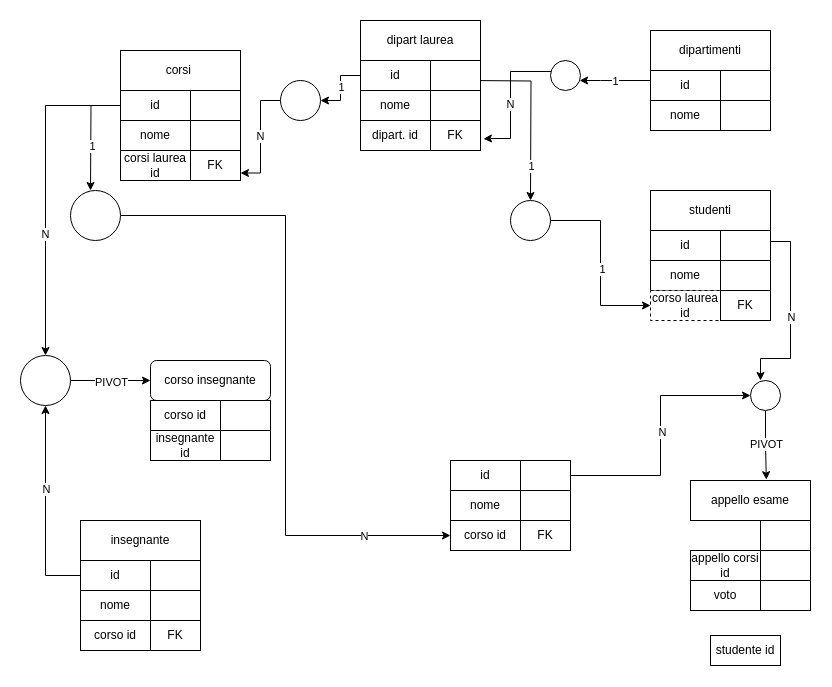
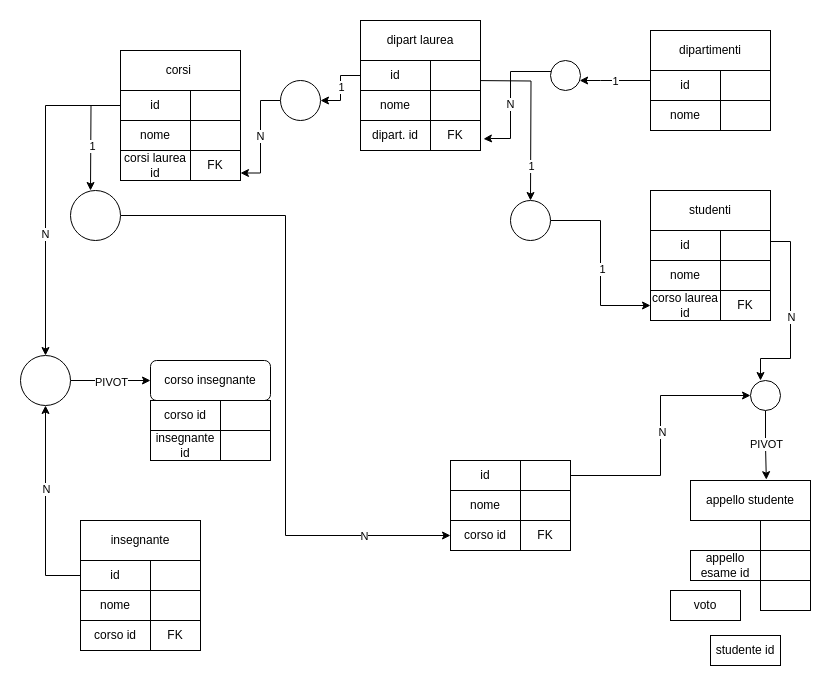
  <mxCell id="0" />
  <mxCell id="1" parent="0" />
  <mxCell id="2" value="dipartimenti" style="rounded=0;whiteSpace=wrap;html=1;" vertex="1" parent="1"><mxGeometry x="650" y="30" width="120" height="40" as="geometry" /></mxCell>
  <mxCell id="3" value="" style="edgeStyle=orthogonalEdgeStyle;rounded=0;orthogonalLoop=1;jettySize=auto;html=1;" edge="1" parent="1" source="5" target="11"><mxGeometry relative="1" as="geometry"><Array as="points"><mxPoint x="600" y="80" /><mxPoint x="600" y="80" /></Array></mxGeometry></mxCell>
  <mxCell id="4" value="1" style="edgeLabel;html=1;align=center;verticalAlign=middle;resizable=0;points=[];" vertex="1" connectable="0" parent="3"><mxGeometry x="0.004" relative="1" as="geometry"><mxPoint as="offset" /></mxGeometry></mxCell>
  <mxCell id="5" value="id" style="rounded=0;whiteSpace=wrap;html=1;" vertex="1" parent="1"><mxGeometry x="650" y="70" width="70" height="30" as="geometry" /></mxCell>
  <mxCell id="6" value="nome" style="rounded=0;whiteSpace=wrap;html=1;" vertex="1" parent="1"><mxGeometry x="650" y="100" width="70" height="30" as="geometry" /></mxCell>
  <mxCell id="7" value="" style="rounded=0;whiteSpace=wrap;html=1;" vertex="1" parent="1"><mxGeometry x="720" y="70" width="50" height="30" as="geometry" /></mxCell>
  <mxCell id="8" value="" style="rounded=0;whiteSpace=wrap;html=1;" vertex="1" parent="1"><mxGeometry x="720" y="100" width="50" height="30" as="geometry" /></mxCell>
  <mxCell id="9" value="" style="edgeStyle=orthogonalEdgeStyle;rounded=0;orthogonalLoop=1;jettySize=auto;html=1;entryX=1.06;entryY=0.613;entryDx=0;entryDy=0;entryPerimeter=0;" edge="1" parent="1" target="22"><mxGeometry relative="1" as="geometry"><mxPoint x="570" y="70" as="sourcePoint" /><mxPoint x="500" y="140" as="targetPoint" /><Array as="points"><mxPoint x="570" y="71" /><mxPoint x="510" y="71" /><mxPoint x="510" y="138" /><mxPoint x="490" y="138" /></Array></mxGeometry></mxCell>
  <mxCell id="10" value="N" style="edgeLabel;html=1;align=center;verticalAlign=middle;resizable=0;points=[];" vertex="1" connectable="0" parent="9"><mxGeometry x="0.203" y="-1" relative="1" as="geometry"><mxPoint as="offset" /></mxGeometry></mxCell>
  <mxCell id="11" value="" style="ellipse;whiteSpace=wrap;html=1;aspect=fixed;" vertex="1" parent="1"><mxGeometry x="550" y="60" width="30" height="30" as="geometry" /></mxCell>
  <mxCell id="12" value="dipart laurea" style="rounded=0;whiteSpace=wrap;html=1;" vertex="1" parent="1"><mxGeometry x="360" y="20" width="120" height="40" as="geometry" /></mxCell>
  <mxCell id="13" style="edgeStyle=orthogonalEdgeStyle;rounded=0;orthogonalLoop=1;jettySize=auto;html=1;entryX=1;entryY=0.5;entryDx=0;entryDy=0;" edge="1" parent="1" source="15" target="66"><mxGeometry relative="1" as="geometry" /></mxCell>
  <mxCell id="14" value="1" style="edgeLabel;html=1;align=center;verticalAlign=middle;resizable=0;points=[];" vertex="1" connectable="0" parent="13"><mxGeometry x="-0.036" relative="1" as="geometry"><mxPoint as="offset" /></mxGeometry></mxCell>
  <mxCell id="15" value="id" style="rounded=0;whiteSpace=wrap;html=1;" vertex="1" parent="1"><mxGeometry x="360" y="60" width="70" height="30" as="geometry" /></mxCell>
  <mxCell id="16" value="nome" style="rounded=0;whiteSpace=wrap;html=1;" vertex="1" parent="1"><mxGeometry x="360" y="90" width="70" height="30" as="geometry" /></mxCell>
  <mxCell id="17" value="" style="edgeStyle=orthogonalEdgeStyle;rounded=0;orthogonalLoop=1;jettySize=auto;html=1;" edge="1" parent="1"><mxGeometry relative="1" as="geometry"><mxPoint x="470" y="80" as="sourcePoint" /><mxPoint x="530" y="200" as="targetPoint" /></mxGeometry></mxCell>
  <mxCell id="18" value="1" style="edgeLabel;html=1;align=center;verticalAlign=middle;resizable=0;points=[];" vertex="1" connectable="0" parent="17"><mxGeometry x="0.618" relative="1" as="geometry"><mxPoint as="offset" /></mxGeometry></mxCell>
  <mxCell id="19" value="" style="rounded=0;whiteSpace=wrap;html=1;" vertex="1" parent="1"><mxGeometry x="430" y="60" width="50" height="30" as="geometry" /></mxCell>
  <mxCell id="20" value="" style="rounded=0;whiteSpace=wrap;html=1;" vertex="1" parent="1"><mxGeometry x="430" y="90" width="50" height="30" as="geometry" /></mxCell>
  <mxCell id="21" value="dipart. id" style="rounded=0;whiteSpace=wrap;html=1;" vertex="1" parent="1"><mxGeometry x="360" y="120" width="70" height="30" as="geometry" /></mxCell>
  <mxCell id="22" value="FK" style="rounded=0;whiteSpace=wrap;html=1;" vertex="1" parent="1"><mxGeometry x="430" y="120" width="50" height="30" as="geometry" /></mxCell>
  <mxCell id="23" value="" style="edgeStyle=orthogonalEdgeStyle;rounded=0;orthogonalLoop=1;jettySize=auto;html=1;entryX=0;entryY=0.5;entryDx=0;entryDy=0;" edge="1" parent="1" source="25" target="33"><mxGeometry relative="1" as="geometry"><mxPoint x="600" y="300" as="targetPoint" /></mxGeometry></mxCell>
  <mxCell id="24" value="1" style="edgeLabel;html=1;align=center;verticalAlign=middle;resizable=0;points=[];" vertex="1" connectable="0" parent="23"><mxGeometry x="0.057" y="1" relative="1" as="geometry"><mxPoint as="offset" /></mxGeometry></mxCell>
  <mxCell id="25" value="" style="ellipse;whiteSpace=wrap;html=1;aspect=fixed;" vertex="1" parent="1"><mxGeometry x="510" y="200" width="40" height="40" as="geometry" /></mxCell>
  <mxCell id="26" value="studenti" style="rounded=0;whiteSpace=wrap;html=1;" vertex="1" parent="1"><mxGeometry x="650" y="190" width="120" height="40" as="geometry" /></mxCell>
  <mxCell id="27" value="id" style="rounded=0;whiteSpace=wrap;html=1;" vertex="1" parent="1"><mxGeometry x="650" y="230" width="70" height="30" as="geometry" /></mxCell>
  <mxCell id="28" value="nome" style="rounded=0;whiteSpace=wrap;html=1;" vertex="1" parent="1"><mxGeometry x="650" y="260" width="70" height="30" as="geometry" /></mxCell>
  <mxCell id="29" value="" style="edgeStyle=orthogonalEdgeStyle;rounded=0;orthogonalLoop=1;jettySize=auto;html=1;strokeColor=default;" edge="1" parent="1"><mxGeometry relative="1" as="geometry"><mxPoint x="740" y="239.999" as="sourcePoint" /><mxPoint x="760" y="380" as="targetPoint" /><Array as="points"><mxPoint x="740" y="241" /><mxPoint x="790" y="241" /><mxPoint x="790" y="358" /></Array></mxGeometry></mxCell>
  <mxCell id="30" value="N" style="edgeLabel;html=1;align=center;verticalAlign=middle;resizable=0;points=[];" vertex="1" connectable="0" parent="29"><mxGeometry x="0.156" relative="1" as="geometry"><mxPoint as="offset" /></mxGeometry></mxCell>
  <mxCell id="31" value="" style="rounded=0;whiteSpace=wrap;html=1;" vertex="1" parent="1"><mxGeometry x="720" y="230" width="50" height="30" as="geometry" /></mxCell>
  <mxCell id="32" value="" style="rounded=0;whiteSpace=wrap;html=1;" vertex="1" parent="1"><mxGeometry x="720" y="260" width="50" height="30" as="geometry" /></mxCell>
- <mxCell id="33" value="corso laurea id" style="rounded=0;whiteSpace=wrap;html=1;dashed=1;" vertex="1" parent="1"><mxGeometry x="650" y="290" width="70" height="30" as="geometry" /></mxCell>
+ <mxCell id="33" value="corso laurea id" style="rounded=0;whiteSpace=wrap;html=1;" vertex="1" parent="1"><mxGeometry x="650" y="290" width="70" height="30" as="geometry" /></mxCell>
  <mxCell id="34" value="FK" style="rounded=0;whiteSpace=wrap;html=1;" vertex="1" parent="1"><mxGeometry x="720" y="290" width="50" height="30" as="geometry" /></mxCell>
  <mxCell id="35" value="" style="edgeStyle=orthogonalEdgeStyle;rounded=0;orthogonalLoop=1;jettySize=auto;html=1;entryX=0.632;entryY=-0.021;entryDx=0;entryDy=0;entryPerimeter=0;" edge="1" parent="1" source="37" target="38"><mxGeometry relative="1" as="geometry"><mxPoint x="765" y="475" as="targetPoint" /></mxGeometry></mxCell>
  <mxCell id="36" value="PIVOT" style="edgeLabel;html=1;align=center;verticalAlign=middle;resizable=0;points=[];" vertex="1" connectable="0" parent="35"><mxGeometry x="-0.052" relative="1" as="geometry"><mxPoint as="offset" /></mxGeometry></mxCell>
  <mxCell id="37" value="" style="ellipse;whiteSpace=wrap;html=1;aspect=fixed;" vertex="1" parent="1"><mxGeometry x="750" y="380" width="30" height="30" as="geometry" /></mxCell>
- <mxCell id="38" value="appello esame" style="rounded=0;whiteSpace=wrap;html=1;" vertex="1" parent="1"><mxGeometry x="690" y="480" width="120" height="40" as="geometry" /></mxCell>
+ <mxCell id="38" value="appello studente" style="rounded=0;whiteSpace=wrap;html=1;" vertex="1" parent="1"><mxGeometry x="690" y="480" width="120" height="40" as="geometry" /></mxCell>
  <mxCell id="39" value="studente id" style="rounded=0;whiteSpace=wrap;html=1;" vertex="1" parent="1"><mxGeometry x="710" y="635" width="70" height="30" as="geometry" /></mxCell>
- <mxCell id="40" value="appello corsi id" style="rounded=0;whiteSpace=wrap;html=1;" vertex="1" parent="1"><mxGeometry x="690" y="550" width="70" height="30" as="geometry" /></mxCell>
+ <mxCell id="40" value="appello esame id" style="rounded=0;whiteSpace=wrap;html=1;" vertex="1" parent="1"><mxGeometry x="690" y="550" width="70" height="30" as="geometry" /></mxCell>
  <mxCell id="41" value="" style="rounded=0;whiteSpace=wrap;html=1;" vertex="1" parent="1"><mxGeometry x="760" y="520" width="50" height="30" as="geometry" /></mxCell>
  <mxCell id="42" value="" style="rounded=0;whiteSpace=wrap;html=1;" vertex="1" parent="1"><mxGeometry x="760" y="550" width="50" height="30" as="geometry" /></mxCell>
- <mxCell id="43" value="voto" style="rounded=0;whiteSpace=wrap;html=1;" vertex="1" parent="1"><mxGeometry x="690" y="580" width="70" height="30" as="geometry" /></mxCell>
+ <mxCell id="43" value="voto" style="rounded=0;whiteSpace=wrap;html=1;" vertex="1" parent="1"><mxGeometry x="670" y="590" width="70" height="30" as="geometry" /></mxCell>
  <mxCell id="44" value="" style="rounded=0;whiteSpace=wrap;html=1;" vertex="1" parent="1"><mxGeometry x="760" y="580" width="50" height="30" as="geometry" /></mxCell>
  <mxCell id="45" value="id" style="rounded=0;whiteSpace=wrap;html=1;" vertex="1" parent="1"><mxGeometry x="450" y="460" width="70" height="30" as="geometry" /></mxCell>
  <mxCell id="46" value="nome" style="rounded=0;whiteSpace=wrap;html=1;" vertex="1" parent="1"><mxGeometry x="450" y="490" width="70" height="30" as="geometry" /></mxCell>
  <mxCell id="47" style="edgeStyle=orthogonalEdgeStyle;rounded=0;orthogonalLoop=1;jettySize=auto;html=1;entryX=0;entryY=0.5;entryDx=0;entryDy=0;" edge="1" parent="1" source="49" target="37"><mxGeometry relative="1" as="geometry" /></mxCell>
  <mxCell id="48" value="N" style="edgeLabel;html=1;align=center;verticalAlign=middle;resizable=0;points=[];" vertex="1" connectable="0" parent="47"><mxGeometry x="0.03" y="-1" relative="1" as="geometry"><mxPoint as="offset" /></mxGeometry></mxCell>
  <mxCell id="49" value="" style="rounded=0;whiteSpace=wrap;html=1;" vertex="1" parent="1"><mxGeometry x="520" y="460" width="50" height="30" as="geometry" /></mxCell>
  <mxCell id="50" value="" style="rounded=0;whiteSpace=wrap;html=1;" vertex="1" parent="1"><mxGeometry x="520" y="490" width="50" height="30" as="geometry" /></mxCell>
  <mxCell id="51" value="corso id" style="rounded=0;whiteSpace=wrap;html=1;" vertex="1" parent="1"><mxGeometry x="450" y="520" width="70" height="30" as="geometry" /></mxCell>
  <mxCell id="52" value="FK" style="rounded=0;whiteSpace=wrap;html=1;" vertex="1" parent="1"><mxGeometry x="520" y="520" width="50" height="30" as="geometry" /></mxCell>
  <mxCell id="53" value="corsi&amp;nbsp;" style="rounded=0;whiteSpace=wrap;html=1;" vertex="1" parent="1"><mxGeometry x="120" y="50" width="120" height="40" as="geometry" /></mxCell>
  <mxCell id="54" style="edgeStyle=orthogonalEdgeStyle;rounded=0;orthogonalLoop=1;jettySize=auto;html=1;entryX=0.5;entryY=0;entryDx=0;entryDy=0;" edge="1" parent="1" source="58" target="86"><mxGeometry relative="1" as="geometry" /></mxCell>
  <mxCell id="55" value="N" style="edgeLabel;html=1;align=center;verticalAlign=middle;resizable=0;points=[];" vertex="1" connectable="0" parent="54"><mxGeometry x="0.247" y="-1" relative="1" as="geometry"><mxPoint as="offset" /></mxGeometry></mxCell>
  <mxCell id="56" style="edgeStyle=orthogonalEdgeStyle;rounded=0;orthogonalLoop=1;jettySize=auto;html=1;" edge="1" parent="1" source="58"><mxGeometry relative="1" as="geometry"><mxPoint x="90" y="190" as="targetPoint" /></mxGeometry></mxCell>
  <mxCell id="57" value="1" style="edgeLabel;html=1;align=center;verticalAlign=middle;resizable=0;points=[];" vertex="1" connectable="0" parent="56"><mxGeometry x="0.217" y="1" relative="1" as="geometry"><mxPoint as="offset" /></mxGeometry></mxCell>
  <mxCell id="58" value="id" style="rounded=0;whiteSpace=wrap;html=1;" vertex="1" parent="1"><mxGeometry x="120" y="90" width="70" height="30" as="geometry" /></mxCell>
  <mxCell id="59" value="nome" style="rounded=0;whiteSpace=wrap;html=1;" vertex="1" parent="1"><mxGeometry x="120" y="120" width="70" height="30" as="geometry" /></mxCell>
  <mxCell id="60" value="" style="rounded=0;whiteSpace=wrap;html=1;" vertex="1" parent="1"><mxGeometry x="190" y="90" width="50" height="30" as="geometry" /></mxCell>
  <mxCell id="61" value="" style="rounded=0;whiteSpace=wrap;html=1;" vertex="1" parent="1"><mxGeometry x="190" y="120" width="50" height="30" as="geometry" /></mxCell>
  <mxCell id="62" value="corsi laurea id" style="rounded=0;whiteSpace=wrap;html=1;" vertex="1" parent="1"><mxGeometry x="120" y="150" width="70" height="30" as="geometry" /></mxCell>
  <mxCell id="63" value="FK" style="rounded=0;whiteSpace=wrap;html=1;" vertex="1" parent="1"><mxGeometry x="190" y="150" width="50" height="30" as="geometry" /></mxCell>
  <mxCell id="64" style="edgeStyle=orthogonalEdgeStyle;rounded=0;orthogonalLoop=1;jettySize=auto;html=1;entryX=1;entryY=0.75;entryDx=0;entryDy=0;" edge="1" parent="1" source="66" target="63"><mxGeometry relative="1" as="geometry" /></mxCell>
  <mxCell id="65" value="N" style="edgeLabel;html=1;align=center;verticalAlign=middle;resizable=0;points=[];" vertex="1" connectable="0" parent="64"><mxGeometry x="-0.028" y="-1" relative="1" as="geometry"><mxPoint as="offset" /></mxGeometry></mxCell>
  <mxCell id="66" value="" style="ellipse;whiteSpace=wrap;html=1;aspect=fixed;" vertex="1" parent="1"><mxGeometry x="280" y="80" width="40" height="40" as="geometry" /></mxCell>
  <mxCell id="67" value="corso insegnante" style="whiteSpace=wrap;html=1;rounded=1;" vertex="1" parent="1"><mxGeometry x="150" y="360" width="120" height="40" as="geometry" /></mxCell>
  <mxCell id="68" value="corso id" style="rounded=0;whiteSpace=wrap;html=1;" vertex="1" parent="1"><mxGeometry x="150" y="400" width="70" height="30" as="geometry" /></mxCell>
  <mxCell id="69" value="insegnante id" style="rounded=0;whiteSpace=wrap;html=1;" vertex="1" parent="1"><mxGeometry x="150" y="430" width="70" height="30" as="geometry" /></mxCell>
  <mxCell id="70" value="" style="rounded=0;whiteSpace=wrap;html=1;" vertex="1" parent="1"><mxGeometry x="220" y="400" width="50" height="30" as="geometry" /></mxCell>
  <mxCell id="71" value="" style="rounded=0;whiteSpace=wrap;html=1;" vertex="1" parent="1"><mxGeometry x="220" y="430" width="50" height="30" as="geometry" /></mxCell>
  <mxCell id="72" value="insegnante" style="rounded=0;whiteSpace=wrap;html=1;" vertex="1" parent="1"><mxGeometry x="80" y="520" width="120" height="40" as="geometry" /></mxCell>
  <mxCell id="73" style="edgeStyle=orthogonalEdgeStyle;rounded=0;orthogonalLoop=1;jettySize=auto;html=1;entryX=0.5;entryY=1;entryDx=0;entryDy=0;" edge="1" parent="1" source="75" target="86"><mxGeometry relative="1" as="geometry" /></mxCell>
  <mxCell id="74" value="N" style="edgeLabel;html=1;align=center;verticalAlign=middle;resizable=0;points=[];" vertex="1" connectable="0" parent="73"><mxGeometry x="0.194" relative="1" as="geometry"><mxPoint as="offset" /></mxGeometry></mxCell>
  <mxCell id="75" value="id" style="rounded=0;whiteSpace=wrap;html=1;" vertex="1" parent="1"><mxGeometry x="80" y="560" width="70" height="30" as="geometry" /></mxCell>
  <mxCell id="76" value="nome" style="rounded=0;whiteSpace=wrap;html=1;" vertex="1" parent="1"><mxGeometry x="80" y="590" width="70" height="30" as="geometry" /></mxCell>
  <mxCell id="77" value="" style="rounded=0;whiteSpace=wrap;html=1;" vertex="1" parent="1"><mxGeometry x="150" y="560" width="50" height="30" as="geometry" /></mxCell>
  <mxCell id="78" value="" style="rounded=0;whiteSpace=wrap;html=1;" vertex="1" parent="1"><mxGeometry x="150" y="590" width="50" height="30" as="geometry" /></mxCell>
  <mxCell id="79" value="corso id" style="rounded=0;whiteSpace=wrap;html=1;" vertex="1" parent="1"><mxGeometry x="80" y="620" width="70" height="30" as="geometry" /></mxCell>
  <mxCell id="80" value="FK" style="rounded=0;whiteSpace=wrap;html=1;" vertex="1" parent="1"><mxGeometry x="150" y="620" width="50" height="30" as="geometry" /></mxCell>
  <mxCell id="81" style="edgeStyle=orthogonalEdgeStyle;rounded=0;orthogonalLoop=1;jettySize=auto;html=1;entryX=0;entryY=0.5;entryDx=0;entryDy=0;" edge="1" parent="1" source="83" target="51"><mxGeometry relative="1" as="geometry" /></mxCell>
  <mxCell id="82" value="N" style="edgeLabel;html=1;align=center;verticalAlign=middle;resizable=0;points=[];" vertex="1" connectable="0" parent="81"><mxGeometry x="0.733" relative="1" as="geometry"><mxPoint as="offset" /></mxGeometry></mxCell>
  <mxCell id="83" value="" style="ellipse;whiteSpace=wrap;html=1;aspect=fixed;" vertex="1" parent="1"><mxGeometry x="70" y="190" width="50" height="50" as="geometry" /></mxCell>
  <mxCell id="84" style="edgeStyle=orthogonalEdgeStyle;rounded=0;orthogonalLoop=1;jettySize=auto;html=1;entryX=0;entryY=0.5;entryDx=0;entryDy=0;" edge="1" parent="1" source="86" target="67"><mxGeometry relative="1" as="geometry" /></mxCell>
  <mxCell id="85" value="PIVOT" style="edgeLabel;html=1;align=center;verticalAlign=middle;resizable=0;points=[];" vertex="1" connectable="0" parent="84"><mxGeometry x="-0.005" y="-1" relative="1" as="geometry"><mxPoint as="offset" /></mxGeometry></mxCell>
  <mxCell id="86" value="" style="ellipse;whiteSpace=wrap;html=1;aspect=fixed;" vertex="1" parent="1"><mxGeometry x="20" y="355" width="50" height="50" as="geometry" /></mxCell>
